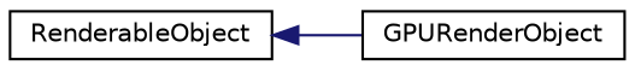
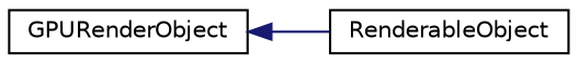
  digraph {
    rankdir=LR
    node [color=black fillcolor=white fontname=Helvetica fontsize=10 shape=record style=filled]
    n1 [height=0.2 label=RenderableObject width=0.4]
    n2 [height=0.2 label=GPURenderObject width=0.4]
-   n1 -> n2 [color=midnightblue dir=back fontname=Helvetica fontsize=10 labelfontname=Helvetica labelfontsize=10 style=solid]
+   n2 -> n1 [color=midnightblue dir=back fontname=Helvetica fontsize=10 labelfontname=Helvetica labelfontsize=10 style=solid]
  }
